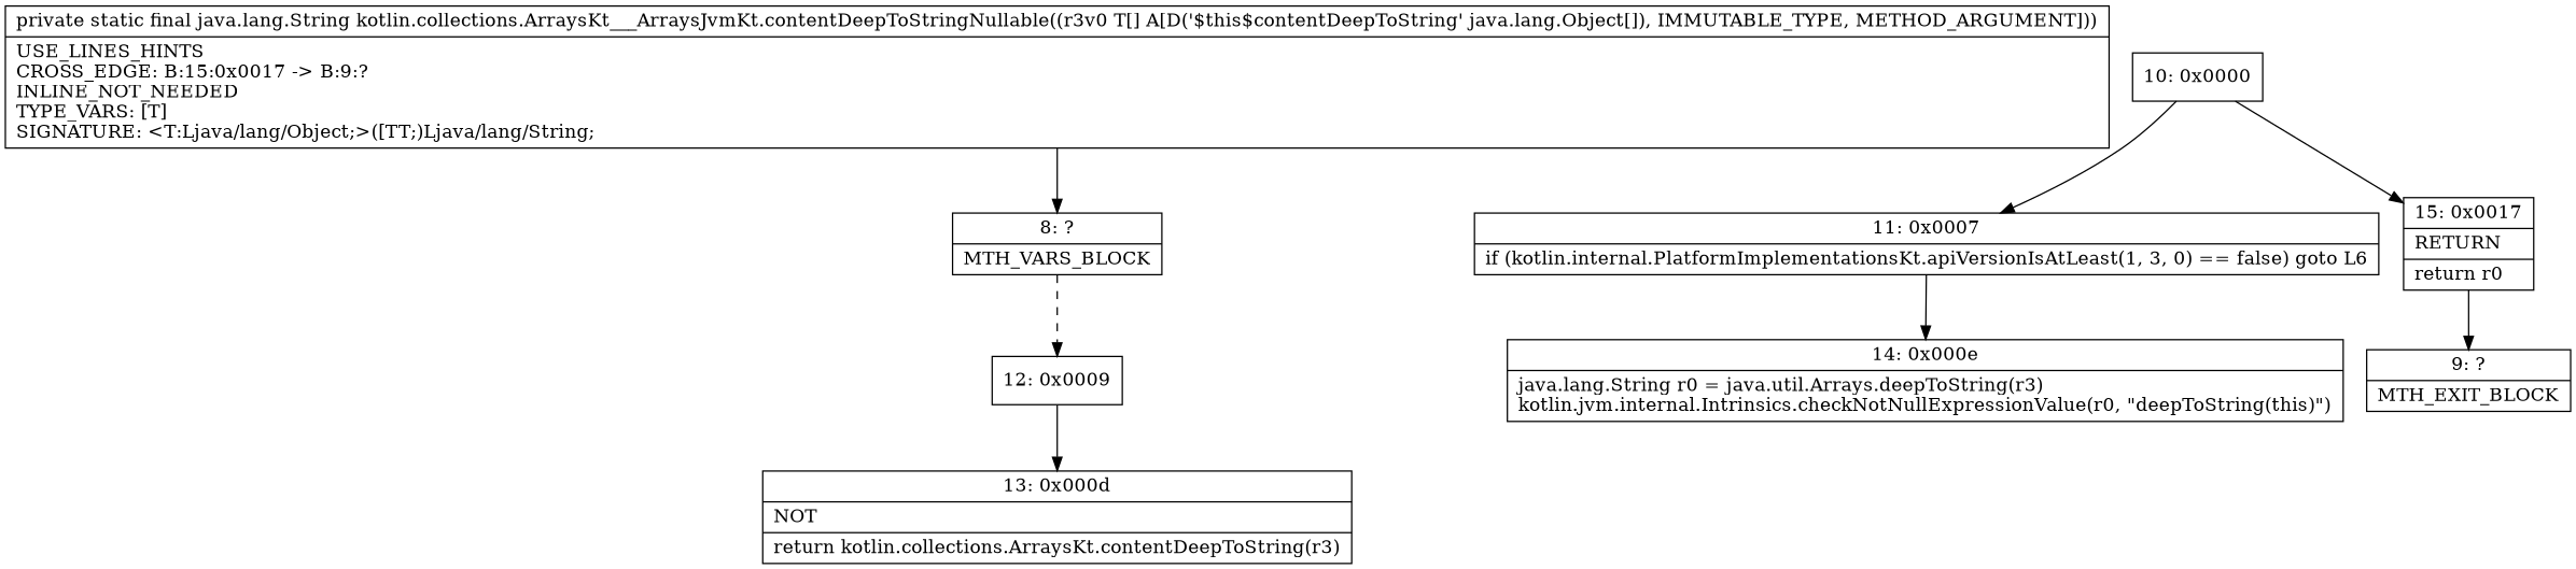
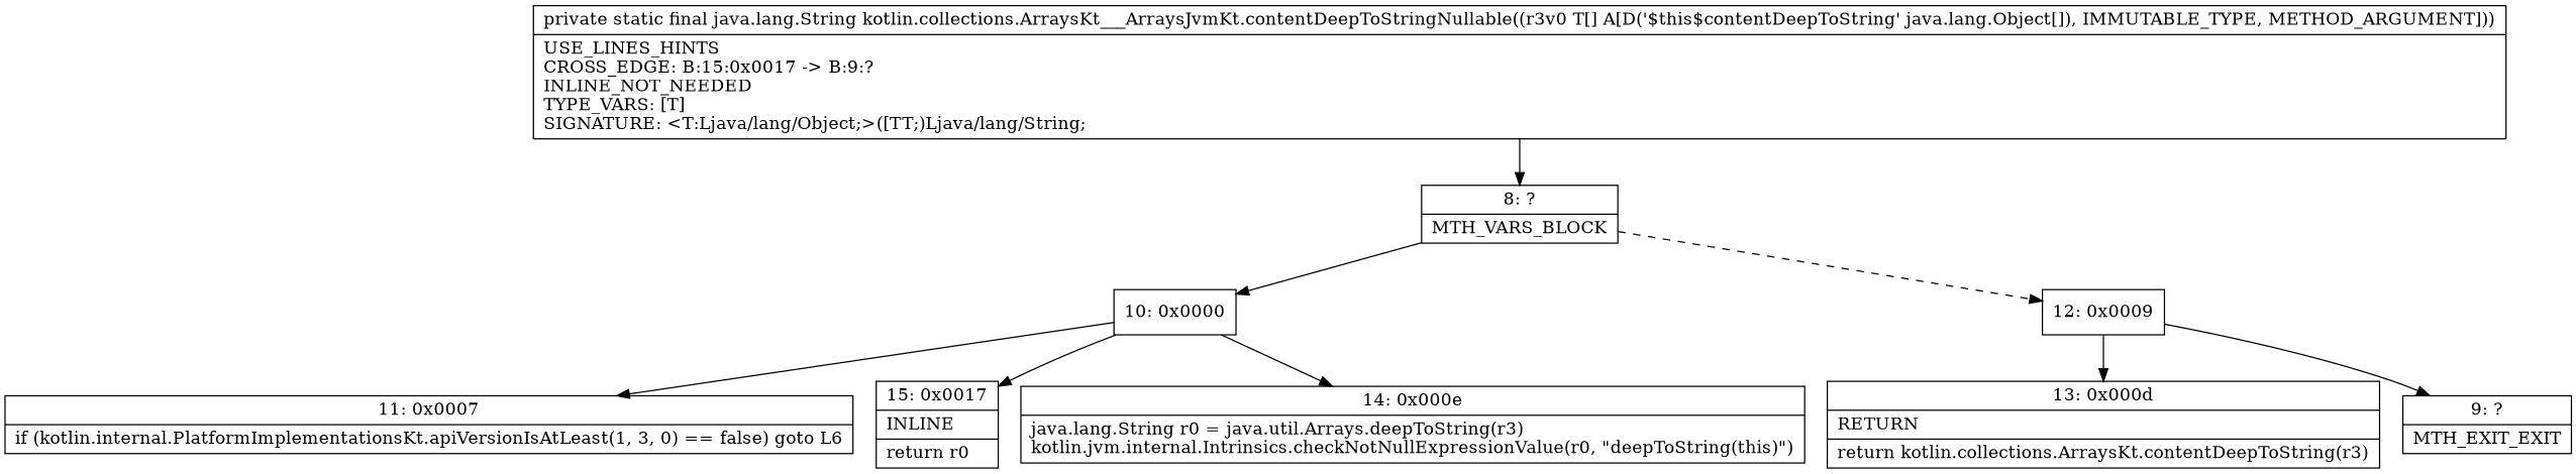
  digraph {
    node [shape=record]
    n1 [label="{8\:\ ?|MTH_VARS_BLOCK\l}"]
    n2 [label="{10\:\ 0x0000}"]
    n3 [label="{12\:\ 0x0009}"]
    n4 [label="{11\:\ 0x0007|if (kotlin.internal.PlatformImplementationsKt.apiVersionIsAtLeast(1, 3, 0) == false) goto L6\l}"]
-   n5 [label="{15\:\ 0x0017|RETURN\l|return r0\l}"]
+   n5 [label="{15\:\ 0x0017|INLINE\l|return r0\l}"]
    n6 [label="{14\:\ 0x000e|java.lang.String r0 = java.util.Arrays.deepToString(r3)\lkotlin.jvm.internal.Intrinsics.checkNotNullExpressionValue(r0, \"deepToString(this)\")\l}"]
-   n7 [label="{13\:\ 0x000d|NOT\l|return kotlin.collections.ArraysKt.contentDeepToString(r3)\l}"]
-   n8 [label="{9\:\ ?|MTH_EXIT_BLOCK\l}"]
+   n7 [label="{13\:\ 0x000d|RETURN\l|return kotlin.collections.ArraysKt.contentDeepToString(r3)\l}"]
+   n8 [label="{9\:\ ?|MTH_EXIT_EXIT\l}"]
    n9 [label="{private static final java.lang.String kotlin.collections.ArraysKt___ArraysJvmKt.contentDeepToStringNullable((r3v0 T[] A[D('$this$contentDeepToString' java.lang.Object[]), IMMUTABLE_TYPE, METHOD_ARGUMENT]))  | USE_LINES_HINTS\lCROSS_EDGE: B:15:0x0017 \-\> B:9:?\lINLINE_NOT_NEEDED\lTYPE_VARS: [T]\lSIGNATURE: \<T:Ljava\/lang\/Object;\>([TT;)Ljava\/lang\/String;\l}"]
+   n1 -> n2
    n1 -> n3 [style=dashed]
    n2 -> n4
    n2 -> n5
    n3 -> n7
-   n4 -> n6
-   n5 -> n8
+   n2 -> n6
+   n3 -> n8
    n9 -> n1
  }
